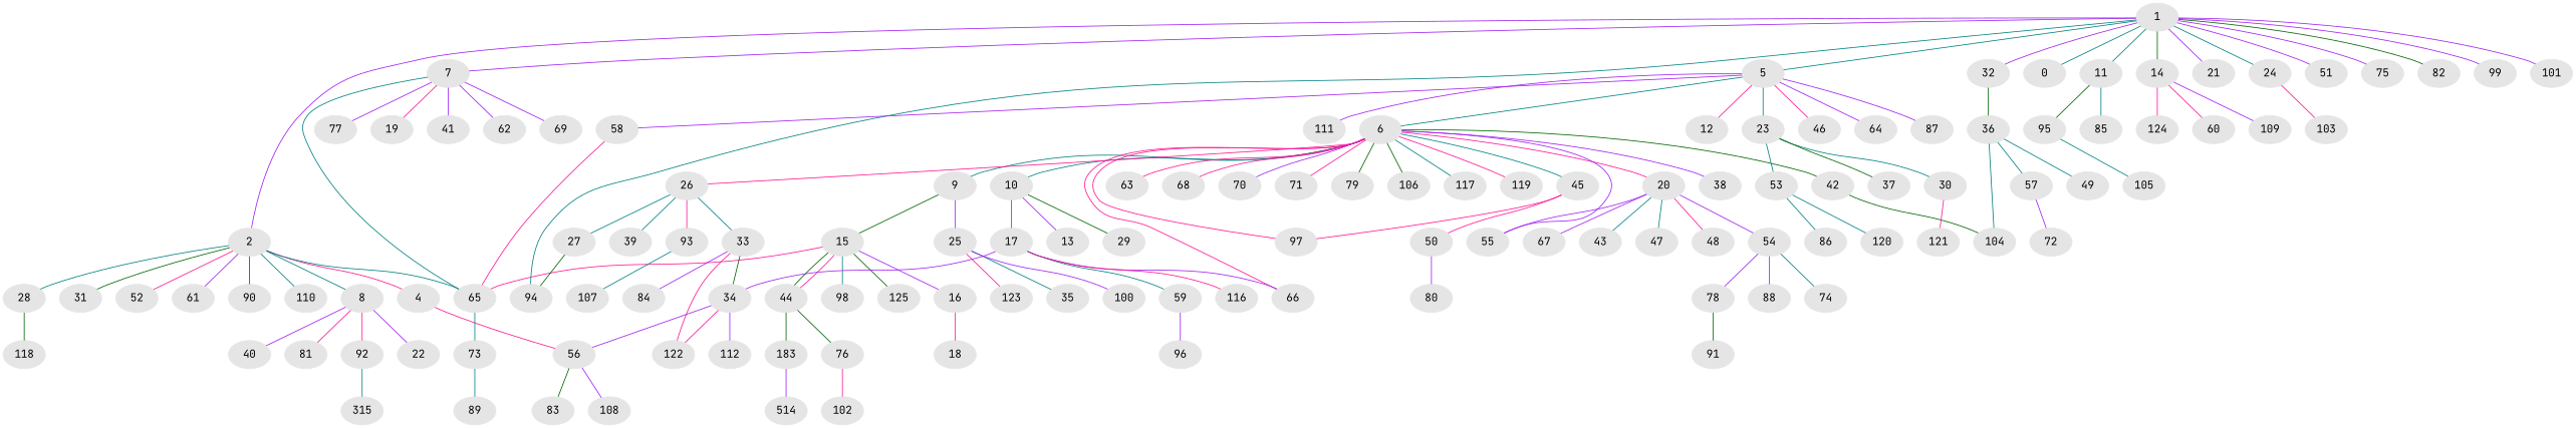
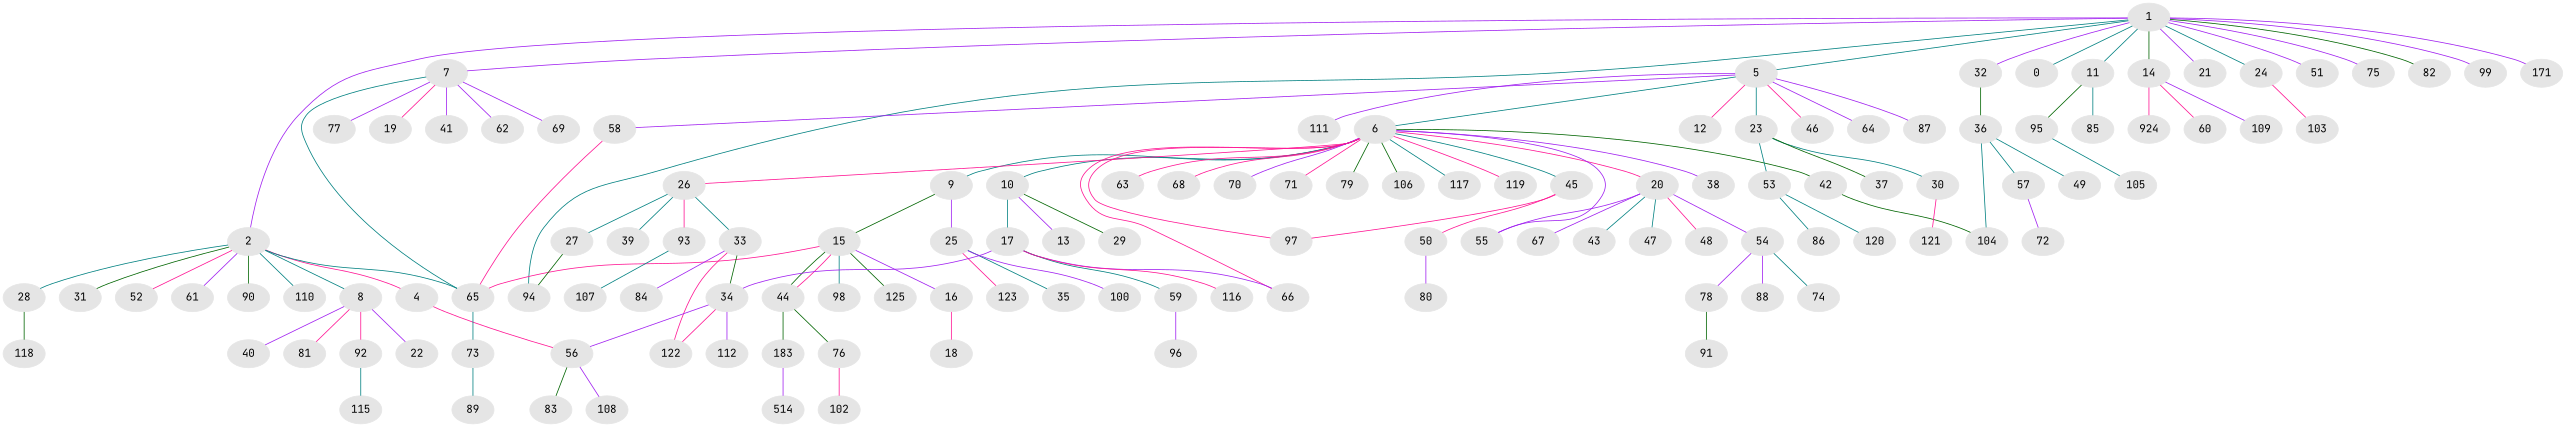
  graph {
    fontname="JetBrains Mono"
    node [color=gray90 fontname="JetBrains Mono" style=filled]
    edge [color=purple fontname="JetBrains Mono"]
    1
    2
    n3 [label=0]
    5
    7
    11
    14
    21
    24
    32
    51
    75
    82
    94
    99
-   101
+   101 [label=171]
    4
    8
    28
    31
    52
    61
    65
    90
    110
    6
    12
    23
    46
    58
    64
    87
    111
    19
    41
    62
    69
    77
    85
    95
    60
    109
-   124
+   124 [label=924]
    103
    36
    56
    22
    40
    81
    92
    118
    73
    83
    108
    9
    10
    20
    26
    38
    42
    45
    55
    63
    66
    68
    70
    71
    79
    97
    106
    117
    119
    30
    37
    53
    15
    25
    13
    17
    29
    43
    47
    48
    54
    67
    27
    33
    39
    93
    104
    50
-   115 [label=315]
+   115
    16
    44
    98
    125
    35
    100
    123
    34
    59
    116
    105
    18
    76
    n106 [label=183]
    122
    112
    96
    74
    78
    88
    121
    86
    120
    84
    107
    49
    57
    72
    102
    n122 [label=514]
    80
    91
    89
    1 -- 2
    1 -- n3 [color=teal]
    1 -- 5 [color=teal]
    1 -- 7
    1 -- 11 [color=teal]
    1 -- 14 [color=darkgreen]
    1 -- 21
    1 -- 24 [color=teal]
    1 -- 32
    1 -- 51
    1 -- 75
    1 -- 82 [color=darkgreen]
    1 -- 94 [color=teal]
    1 -- 99
    1 -- 101
    2 -- 4 [color=deeppink]
    2 -- 8 [color=teal]
    2 -- 28 [color=teal]
    2 -- 31 [color=darkgreen]
    2 -- 52 [color=deeppink]
    2 -- 61
    2 -- 65 [color=teal]
    2 -- 90 [color=darkgreen]
    2 -- 110 [color=teal]
    5 -- 6 [color=teal]
    5 -- 12 [color=deeppink]
    5 -- 23 [color=teal]
    5 -- 46 [color=deeppink]
    5 -- 58
    5 -- 64
    5 -- 87
    5 -- 111
    7 -- 65 [color=teal]
    7 -- 19 [color=deeppink]
    7 -- 41
    7 -- 62
    7 -- 69
    7 -- 77
    11 -- 85 [color=teal]
    11 -- 95 [color=darkgreen]
    14 -- 60 [color=deeppink]
    14 -- 109
    14 -- 124 [color=deeppink]
    24 -- 103 [color=deeppink]
    32 -- 36 [color=darkgreen]
    4 -- 56 [color=deeppink]
    8 -- 22
    8 -- 40
    8 -- 81 [color=deeppink]
    8 -- 92 [color=deeppink]
    28 -- 118 [color=darkgreen]
    65 -- 73 [color=teal]
    6 -- 9 [color=teal]
    6 -- 10 [color=teal]
    6 -- 20 [color=deeppink]
    6 -- 26 [color=deeppink]
    6 -- 38
    6 -- 42 [color=darkgreen]
    6 -- 45 [color=teal]
    6 -- 55
    6 -- 63 [color=deeppink]
    6 -- 66 [color=deeppink]
    6 -- 68 [color=deeppink]
    6 -- 70
    6 -- 71 [color=deeppink]
    6 -- 79 [color=darkgreen]
    6 -- 97 [color=deeppink]
    6 -- 106 [color=darkgreen]
    6 -- 117 [color=teal]
    6 -- 119 [color=deeppink]
    23 -- 30 [color=teal]
    23 -- 37 [color=darkgreen]
    23 -- 53 [color=teal]
    58 -- 65 [color=deeppink]
    95 -- 105 [color=teal]
    36 -- 104 [color=teal]
    36 -- 49 [color=teal]
    36 -- 57 [color=teal]
    56 -- 83 [color=darkgreen]
    56 -- 108
    92 -- 115 [color=teal]
    73 -- 89 [color=teal]
    9 -- 15 [color=darkgreen]
    9 -- 25
    10 -- 13
    10 -- 17 [color=teal]
    10 -- 29 [color=darkgreen]
    20 -- 55
    20 -- 43 [color=teal]
    20 -- 47 [color=teal]
    20 -- 48 [color=deeppink]
    20 -- 54
    20 -- 67
    26 -- 27 [color=teal]
    26 -- 33 [color=teal]
    26 -- 39 [color=teal]
    26 -- 93 [color=deeppink]
    42 -- 104 [color=darkgreen]
    45 -- 97 [color=deeppink]
    45 -- 50 [color=deeppink]
    30 -- 121 [color=deeppink]
    53 -- 86 [color=teal]
    53 -- 120 [color=teal]
    15 -- 65 [color=deeppink]
    15 -- 16
    15 -- 44 [color=darkgreen]
    15 -- 44 [color=deeppink]
    15 -- 98 [color=teal]
    15 -- 125 [color=darkgreen]
    25 -- 35 [color=teal]
    25 -- 100
    25 -- 123 [color=deeppink]
    17 -- 66
    17 -- 34
    17 -- 59 [color=teal]
    17 -- 116 [color=deeppink]
    54 -- 74 [color=teal]
    54 -- 78
    54 -- 88
    27 -- 94 [color=darkgreen]
    33 -- 34 [color=darkgreen]
    33 -- 122 [color=deeppink]
    33 -- 84
    93 -- 107 [color=teal]
    50 -- 80
    16 -- 18 [color=deeppink]
    44 -- 76 [color=darkgreen]
    44 -- n106 [color=darkgreen]
    34 -- 56
    34 -- 122 [color=deeppink]
    34 -- 112
    59 -- 96
    76 -- 102 [color=deeppink]
    n106 -- n122
    78 -- 91 [color=darkgreen]
    57 -- 72
  }
